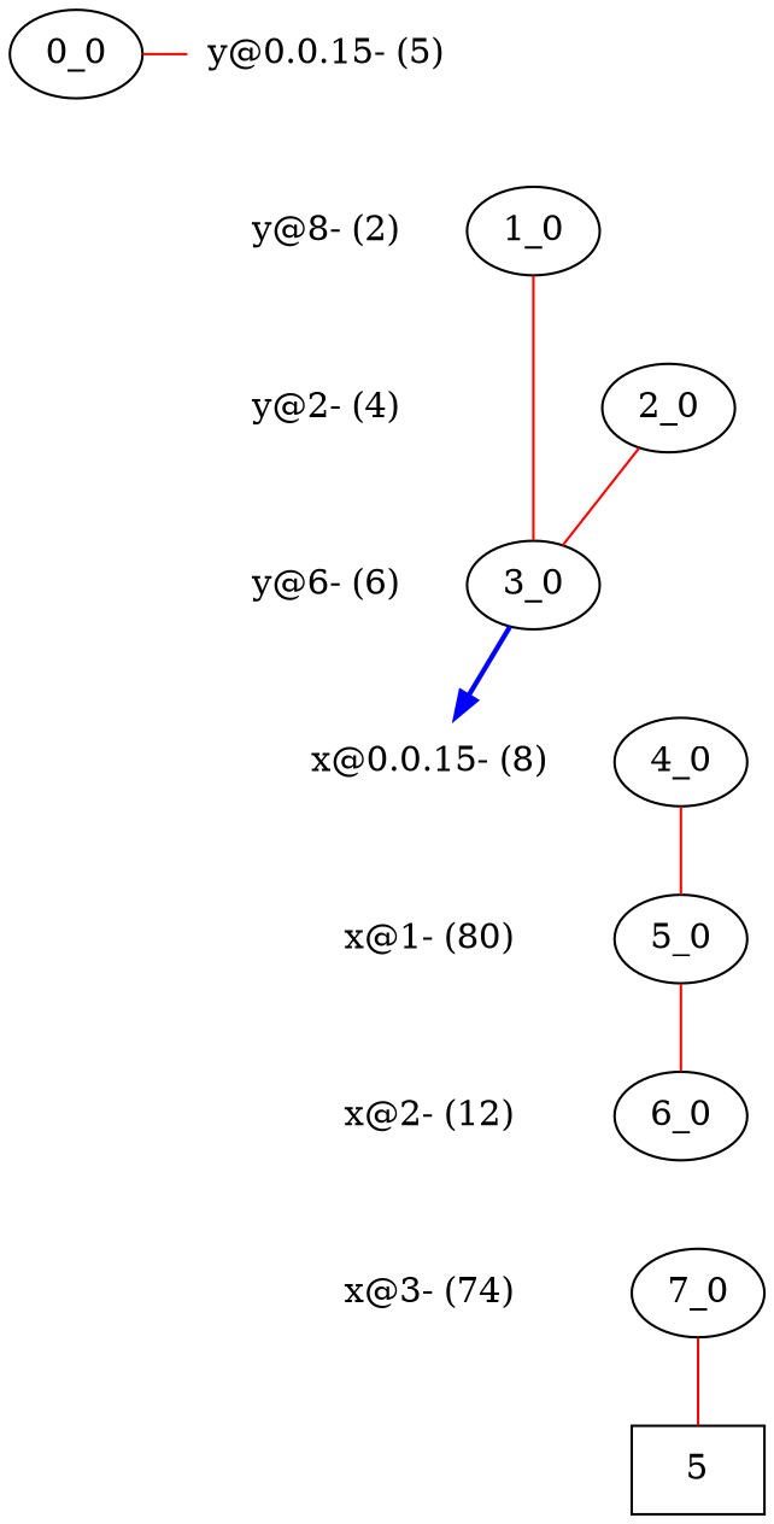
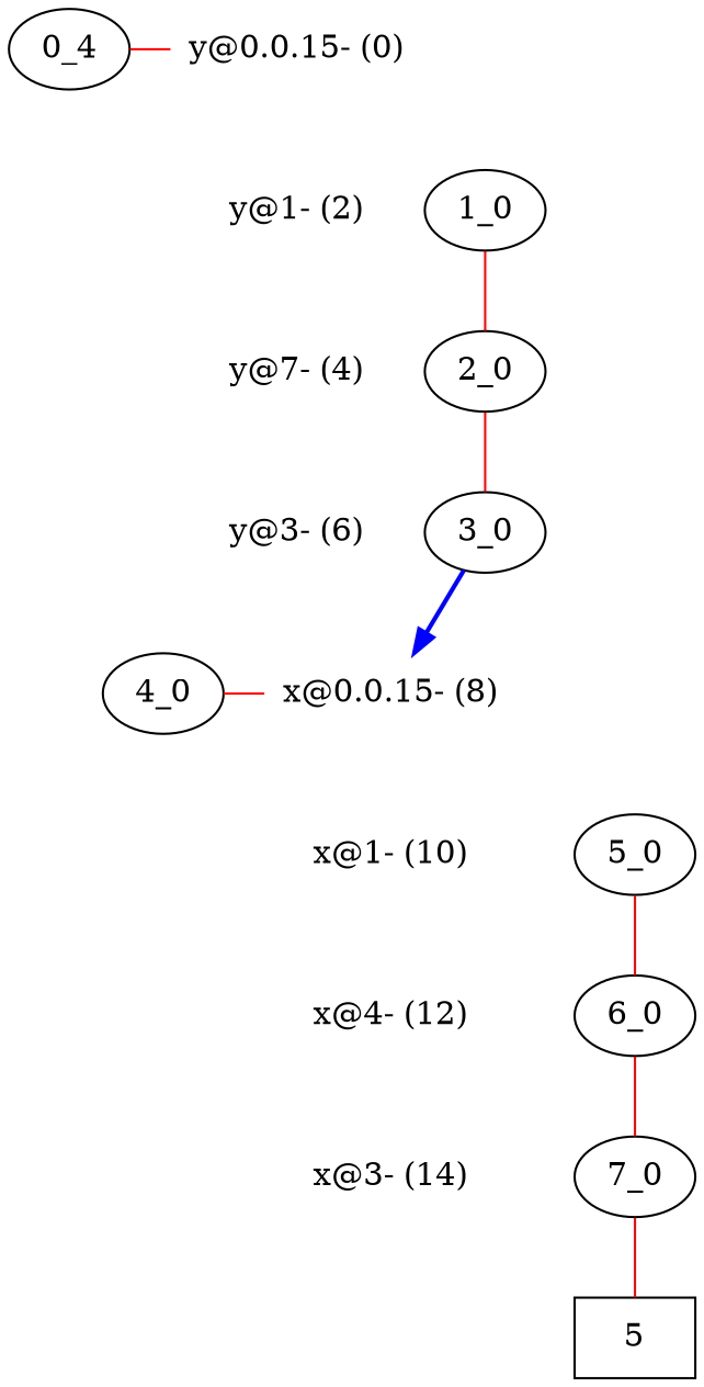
  digraph {
    node [shape=plaintext]
    edge [dir=none style=invis]
    "CONST NODES" [style=invis]
-   "y@0.0.15- (0)" [label="y@0.0.15- (5)"]
-   "y@1- (2)" [label="y@8- (2)"]
-   "y@2- (4)"
-   "y@3- (6)" [label="y@6- (6)"]
+   "y@0.0.15- (0)"
+   "y@1- (2)"
+   "y@2- (4)" [label="y@7- (4)"]
+   "y@3- (6)"
    "x@0.0.15- (8)"
-   "x@1- (10)" [label="x@1- (80)"]
-   "x@2- (12)"
-   "x@3- (14)" [label="x@3- (74)"]
-   "0_0" [shape=""]
+   "x@1- (10)"
+   "x@2- (12)" [label="x@4- (12)"]
+   "x@3- (14)"
+   "0_0" [label="0_4" shape=""]
    "1_0" [shape=""]
    "2_0" [shape=""]
    "3_0" [shape=""]
    "4_0" [shape=""]
    "5_0" [shape=""]
    "6_0" [shape=""]
    "7_0" [shape=""]
    n18 [label=5 shape=box]
    subgraph sub_1 {
      "CONST NODES"
      "y@0.0.15- (0)"
      "y@1- (2)"
      "y@2- (4)"
      "y@3- (6)"
      "x@0.0.15- (8)"
      "x@1- (10)"
      "x@2- (12)"
      "x@3- (14)"
    }
    subgraph sub_2 {
      rank=same
      "y@0.0.15- (0)"
      "0_0"
    }
    subgraph sub_3 {
      rank=same
      "y@1- (2)"
      "1_0"
    }
    subgraph sub_4 {
      rank=same
      "y@2- (4)"
      "2_0"
    }
    subgraph sub_5 {
      rank=same
      "y@3- (6)"
      "3_0"
    }
    subgraph sub_6 {
      rank=same
      "x@0.0.15- (8)"
      "4_0"
    }
    subgraph sub_7 {
      rank=same
      "x@1- (10)"
      "5_0"
    }
    subgraph sub_8 {
      rank=same
      "x@2- (12)"
      "6_0"
    }
    subgraph sub_9 {
      rank=same
      "x@3- (14)"
      "7_0"
    }
    subgraph sub_10 {
      rank=same
      "CONST NODES"
      subgraph sub_11 {
        rank=same
        n18
      }
    }
    "y@0.0.15- (0)" -> "y@1- (2)"
    "y@1- (2)" -> "y@2- (4)"
    "y@2- (4)" -> "y@3- (6)"
    "y@3- (6)" -> "x@0.0.15- (8)"
    "x@0.0.15- (8)" -> "x@1- (10)"
    "x@1- (10)" -> "x@2- (12)"
    "x@2- (12)" -> "x@3- (14)"
    "x@3- (14)" -> "CONST NODES"
    "0_0" -> "y@0.0.15- (0)" [color=red style=""]
-   "1_0" -> "3_0" [color=red style=""]
+   "1_0" -> "2_0" [color=red style=""]
    "2_0" -> "3_0" [color=red style=""]
    "3_0" -> "x@0.0.15- (8)" [color=blue dir=forward style=bold]
-   "4_0" -> "5_0" [color=red style=""]
+   "4_0" -> "x@0.0.15- (8)" [color=red style=""]
    "5_0" -> "6_0" [color=red style=""]
+   "6_0" -> "7_0" [color=red style=""]
    "7_0" -> n18 [color=red style=""]
  }
